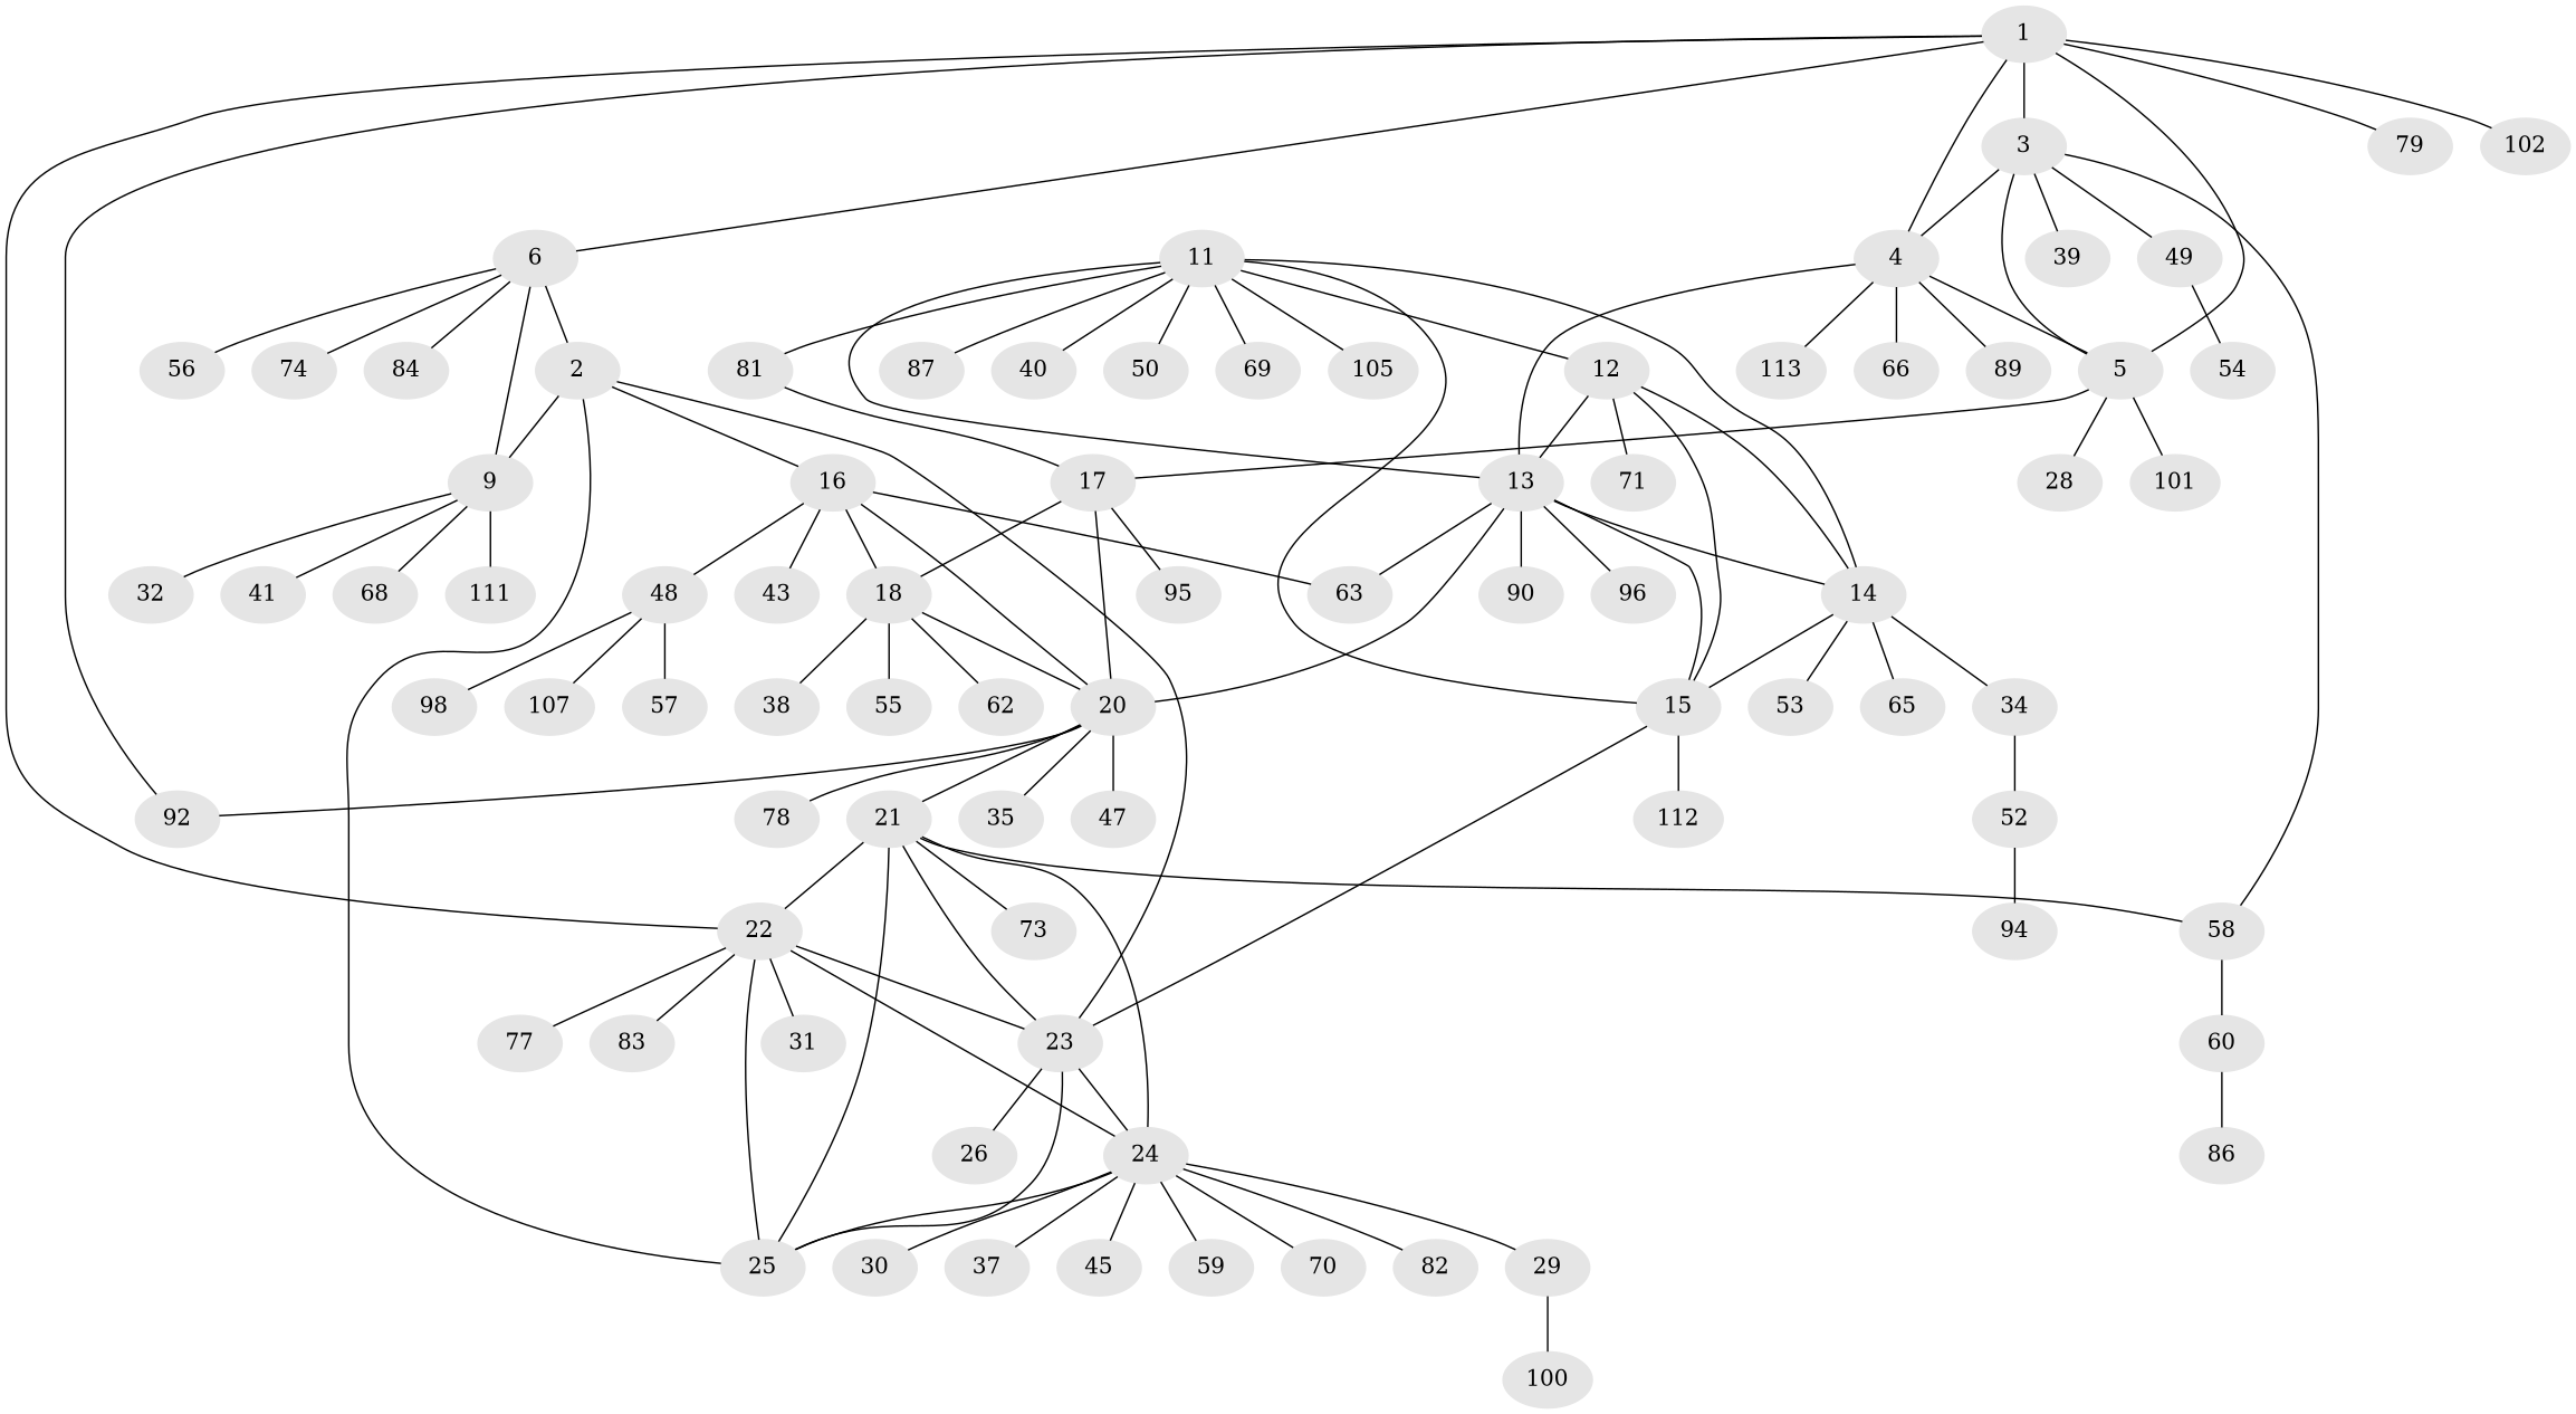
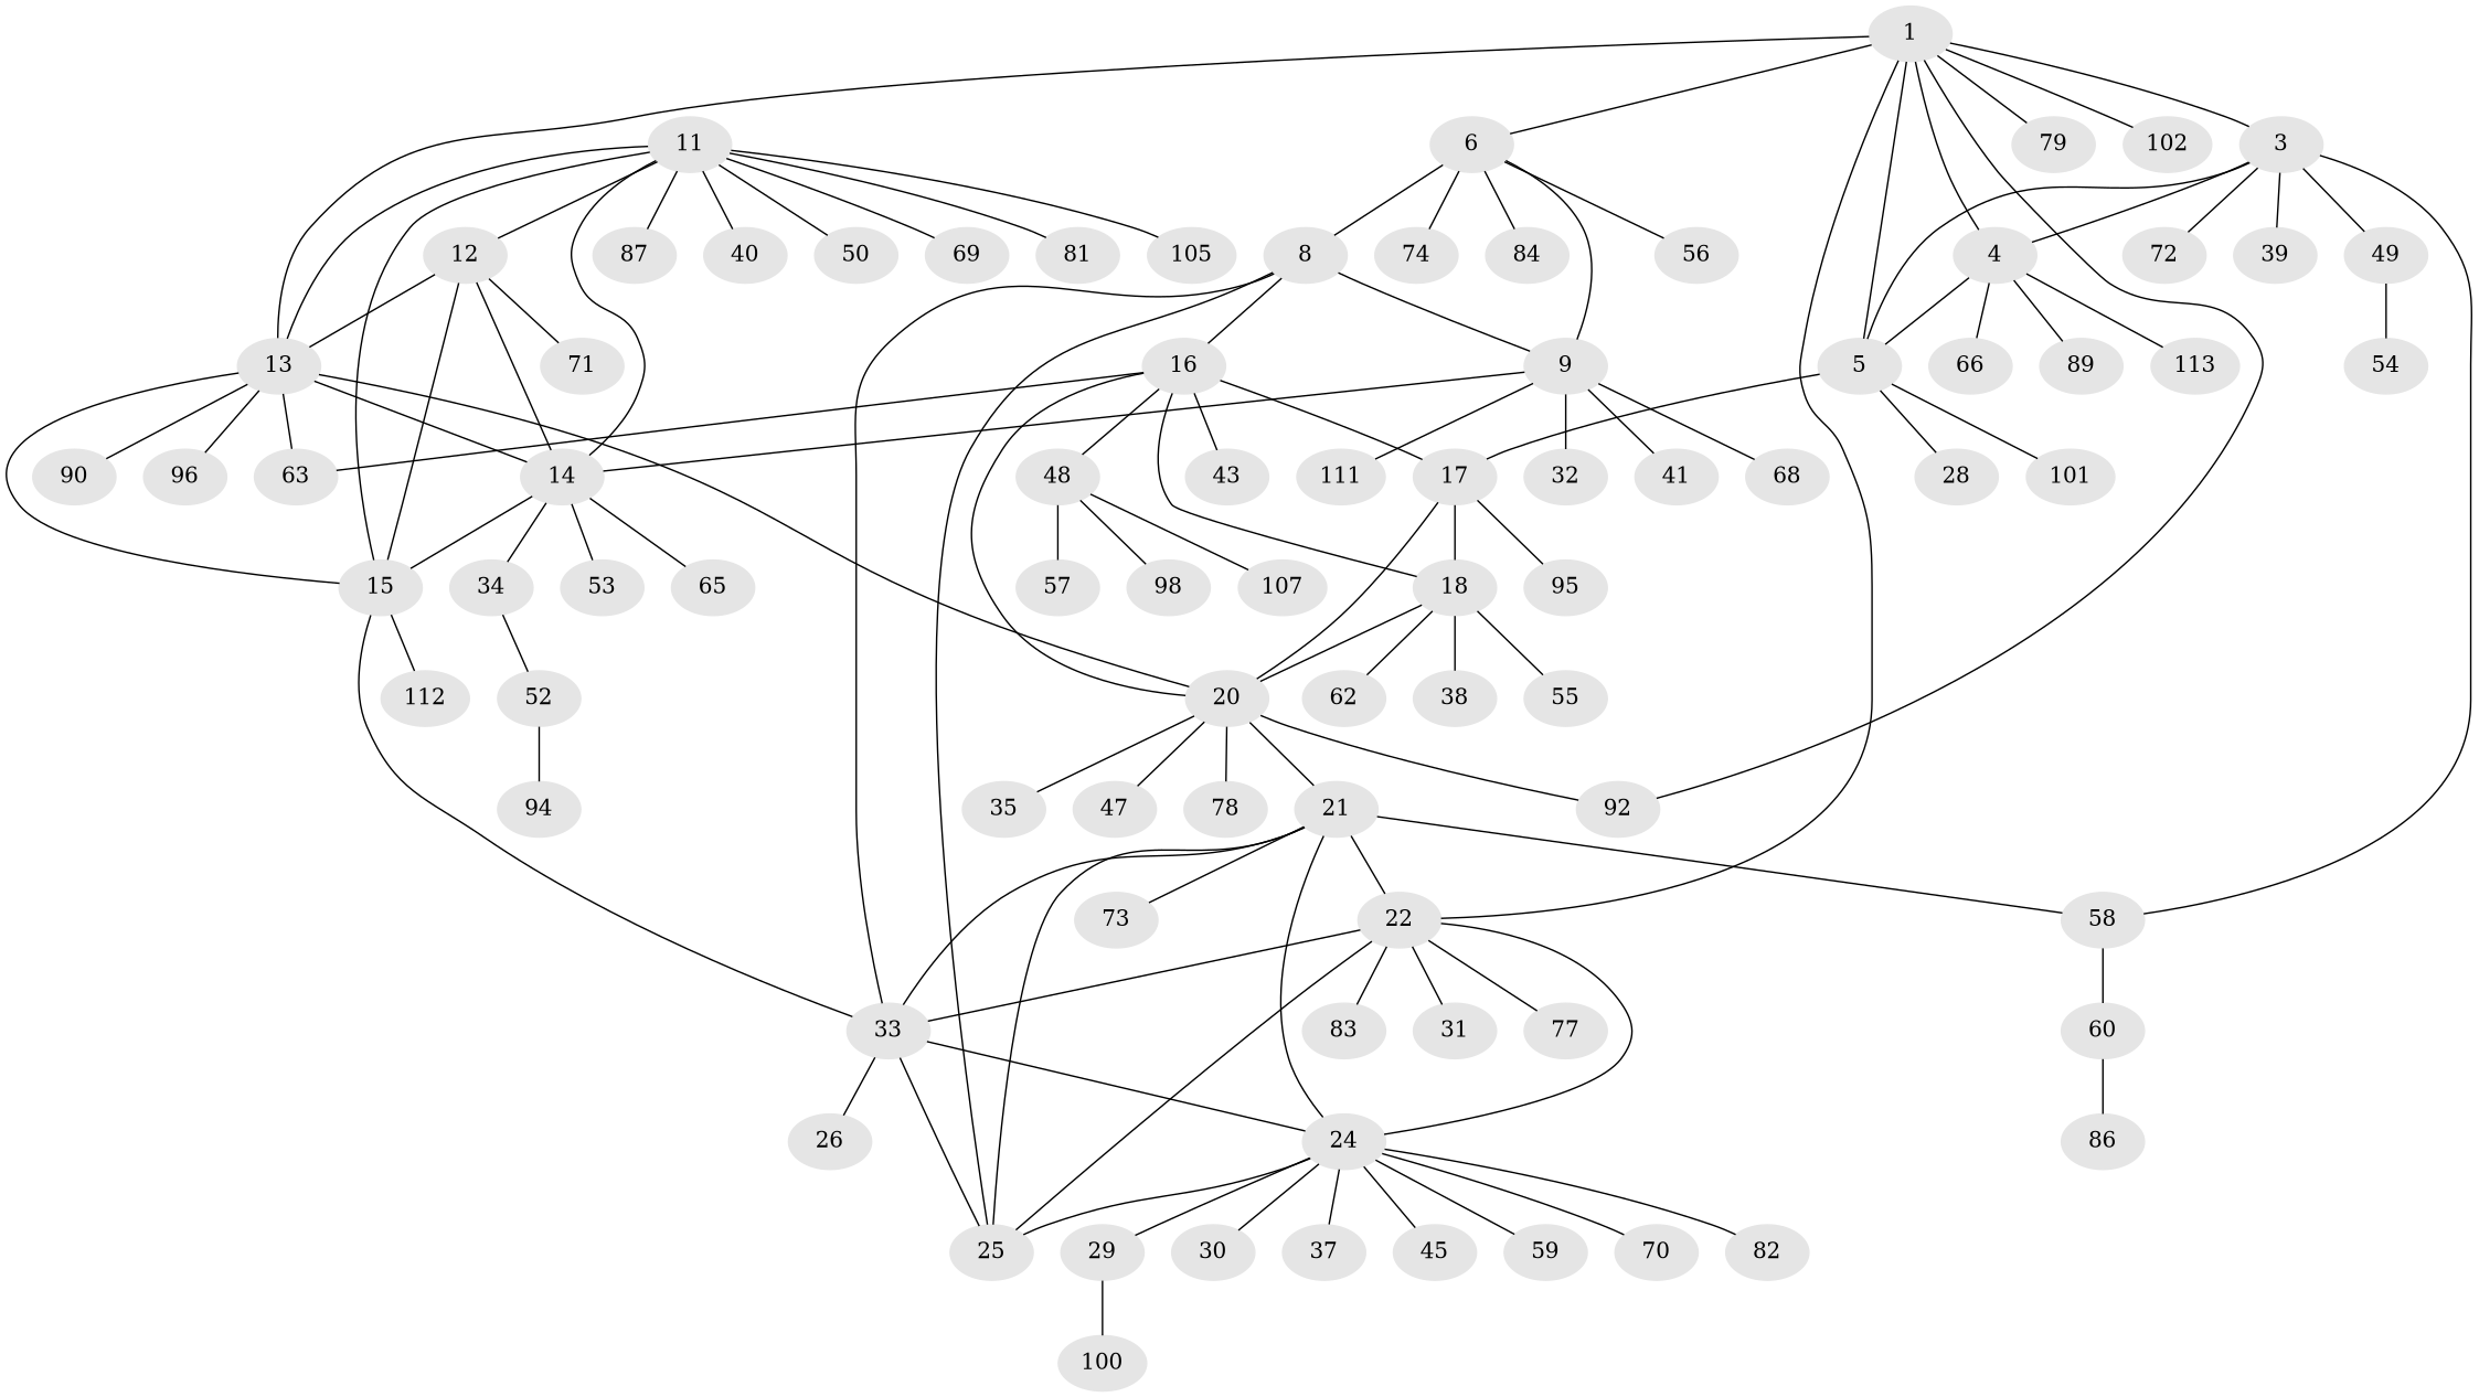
  graph {
    node [color=gray90 style=filled]
    1 [super="+2"]
    3 [super="+36"]
    4 [super="+97"]
    5 [super="+93"]
    6 [super="+7"]
    13 [super="+51"]
    22 [super="+85"]
    79
    92
    102
    39
    49
    58 [super="+99"]
+   72 [super="+108"]
    66
    89
    113
    17 [super="+19"]
    28 [super="+104"]
    101
-   8 [super="+10" label=2]
+   8 [super="+10"]
    9 [super="+46"]
    56
    74
    84
    14 [super="+42"]
    15 [super="+61"]
    20 [super="+33"]
    63
    90
    96
-   23 [super="+91"]
+   23 [super="+91" label=33]
    25
    24 [super="+76"]
    31
    77
    83
    54
    60 [super="+87"]
    18 [super="+75"]
    95
    16 [super="+67"]
    32
    41
    68
    111
    43
    48 [super="+110"]
    26
    34
    53
    65
    11 [super="+103"]
    12 [super="+64"]
    n55 [label=87]
    40
    50
    69
    81
    105
    71
    112
    21 [super="+80"]
    35
    47
    78
    52 [super="+88"]
    38
    55
    62
    57
    98
    107
    73 [super="+109"]
    29
    30
    37 [super="+44"]
    45
    59
    70
    82
    100
    94
    86
    1 -- 3 [weight=2]
    1 -- 4 [weight=2]
    1 -- 5 [weight=2]
    1 -- 6
-   4 -- 13 [weight=2]
+   1 -- 13 [weight=2]
    1 -- 22
    1 -- 79
    1 -- 92
    1 -- 102
    3 -- 4
    3 -- 5
    3 -- 39
    3 -- 49
    3 -- 58
+   3 -- 72
    4 -- 5
    4 -- 66
    4 -- 89
    4 -- 113
    5 -- 17
    5 -- 28
    5 -- 101
    6 -- 8 [weight=4]
    6 -- 9 [weight=2]
    6 -- 56
    6 -- 74
    6 -- 84
    13 -- 14
    13 -- 15
    13 -- 20
    13 -- 63
    13 -- 90
    13 -- 96
    22 -- 23
    22 -- 25
    22 -- 24
    22 -- 31
    22 -- 77
    22 -- 83
    49 -- 54
    58 -- 60
    17 -- 20 [weight=2]
    17 -- 18 [weight=2]
    17 -- 95
    8 -- 9 [weight=2]
    8 -- 23
    8 -- 25
    8 -- 16
+   9 -- 14
    9 -- 32
    9 -- 41
    9 -- 68
    9 -- 111
    14 -- 15
    14 -- 34
    14 -- 53
    14 -- 65
    15 -- 23
    15 -- 112
    20 -- 92
    20 -- 21
    20 -- 35
    20 -- 47
    20 -- 78
    23 -- 25
    23 -- 24
    23 -- 26
    24 -- 25
    24 -- 29
    24 -- 30
    24 -- 37
    24 -- 45
    24 -- 59
    24 -- 70
    24 -- 82
    60 -- 86
    18 -- 20
    18 -- 38
    18 -- 55
    18 -- 62
-   81 -- 17 [weight=2]
+   16 -- 17 [weight=2]
    16 -- 20
    16 -- 63
    16 -- 18
    16 -- 43
    16 -- 48
    48 -- 57
    48 -- 98
    48 -- 107
    34 -- 52
    11 -- 13
    11 -- 14
    11 -- 15
    11 -- 12
    11 -- n55
    11 -- 40
    11 -- 50
    11 -- 69
    11 -- 81
    11 -- 105
    12 -- 13
    12 -- 14
    12 -- 15
    12 -- 71
    21 -- 22
    21 -- 58
    21 -- 23
    21 -- 25
    21 -- 24
    21 -- 73
    52 -- 94
    29 -- 100
  }
